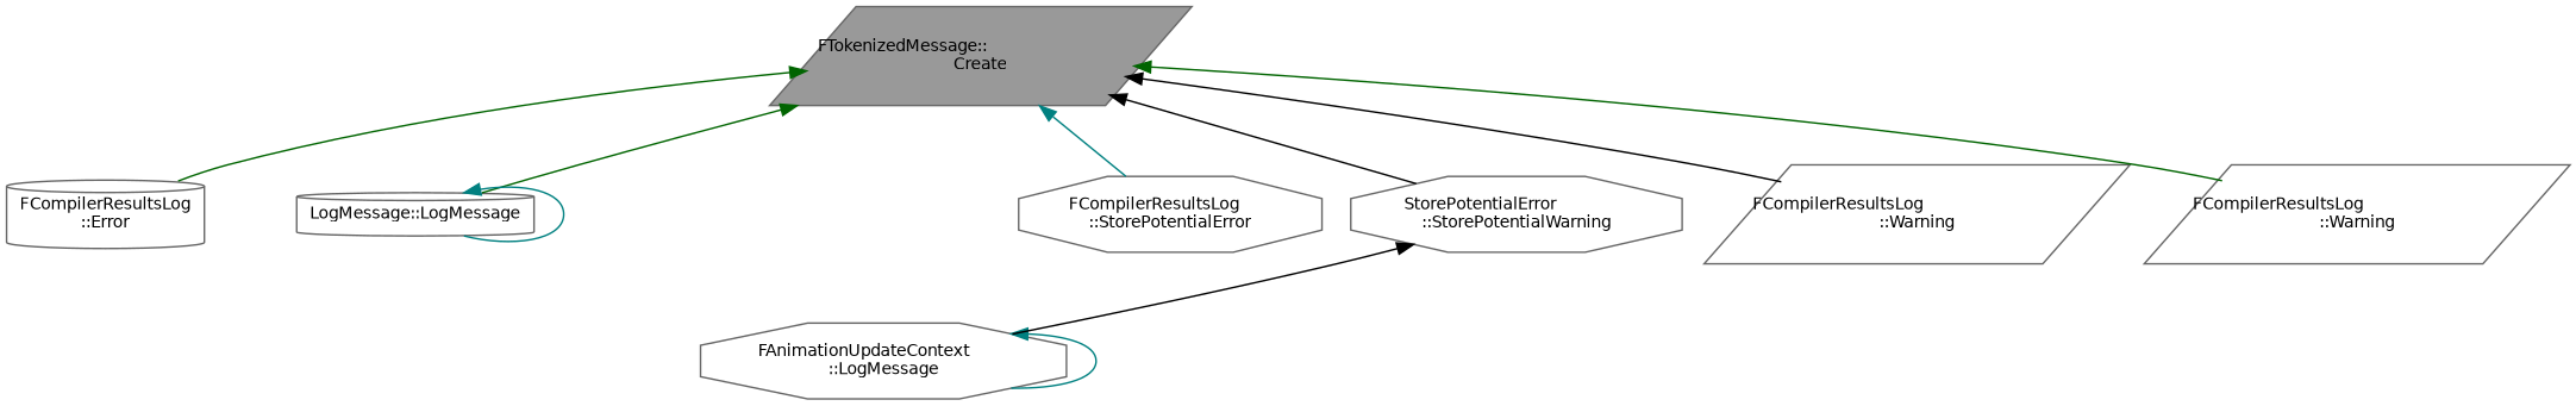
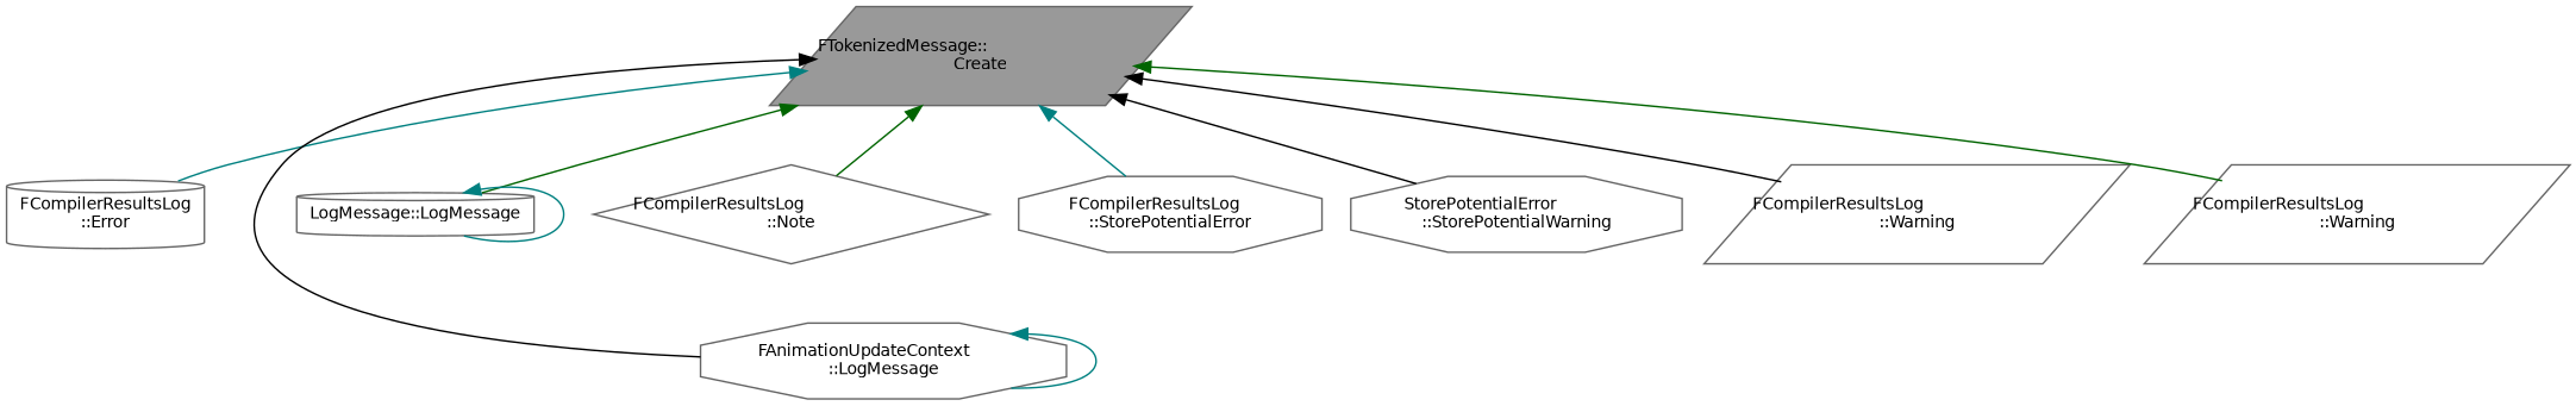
  digraph {
    rankdir=TB
    node [color=grey40 fillcolor=white fontname=Helvetica fontsize=10 shape=parallelogram style=filled]
    edge [color=teal dir=back fontname=Helvetica fontsize=10 labelfontname=Helvetica labelfontsize=10 style=solid]
    n1 [color=gray40 fillcolor=grey60 fontcolor=black height=0.2 label="FTokenizedMessage::\lCreate" width=0.4]
    n2 [height=0.2 label="FCompilerResultsLog\l::Error" shape=cylinder width=0.4]
    n3 [height=0.2 label="FAnimationUpdateContext\l::LogMessage" shape=octagon width=0.4]
    n4 [height=0.2 label="LogMessage::LogMessage" shape=cylinder width=0.4]
+   n5 [height=0.2 label="FCompilerResultsLog\l::Note" shape=diamond width=0.4]
    n6 [height=0.2 label="FCompilerResultsLog\l::StorePotentialError" shape=octagon width=0.4]
    n7 [height=0.2 label="StorePotentialError\l::StorePotentialWarning" shape=octagon width=0.4]
    n8 [height=0.2 label="FCompilerResultsLog\l::Warning" width=0.4]
    n9 [height=0.2 label="FCompilerResultsLog\l::Warning" width=0.4]
-   n1 -> n2 [color=darkgreen]
-   n7 -> n3 [color=black]
+   n1 -> n2
+   n1 -> n3 [color=black]
    n1 -> n4 [color=darkgreen]
+   n1 -> n5 [color=darkgreen]
    n1 -> n6
    n1 -> n7 [color=black]
    n1 -> n8 [color=black]
    n1 -> n9 [color=darkgreen]
    n3 -> n3
    n4 -> n4
  }
